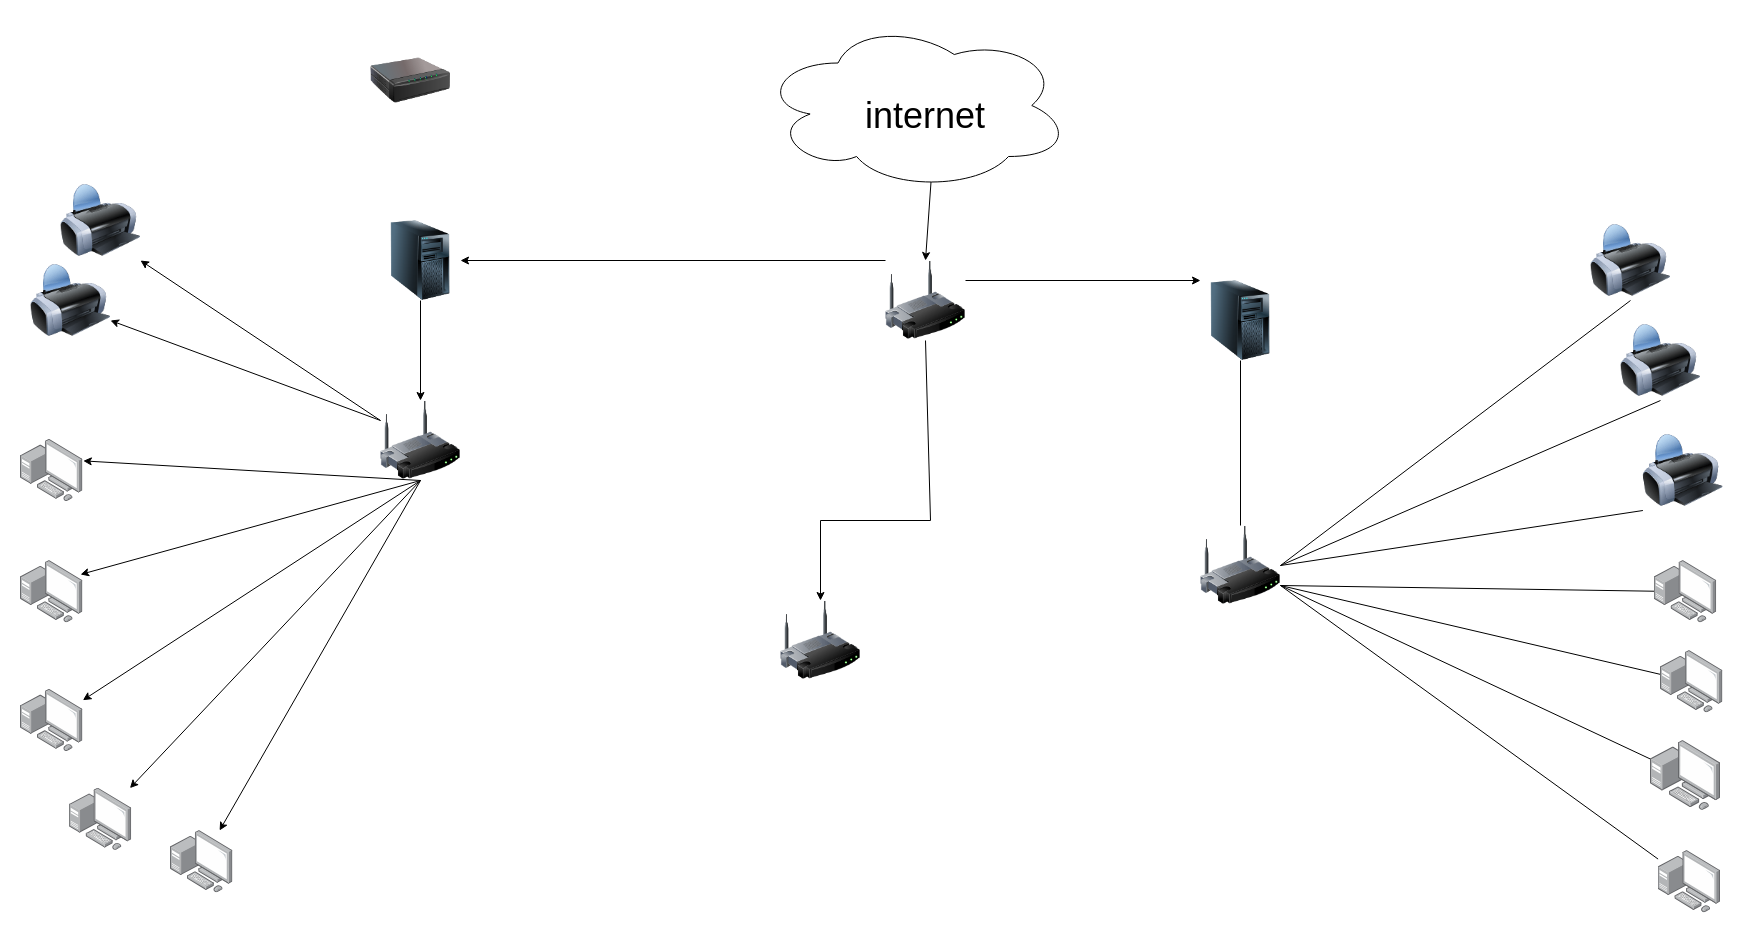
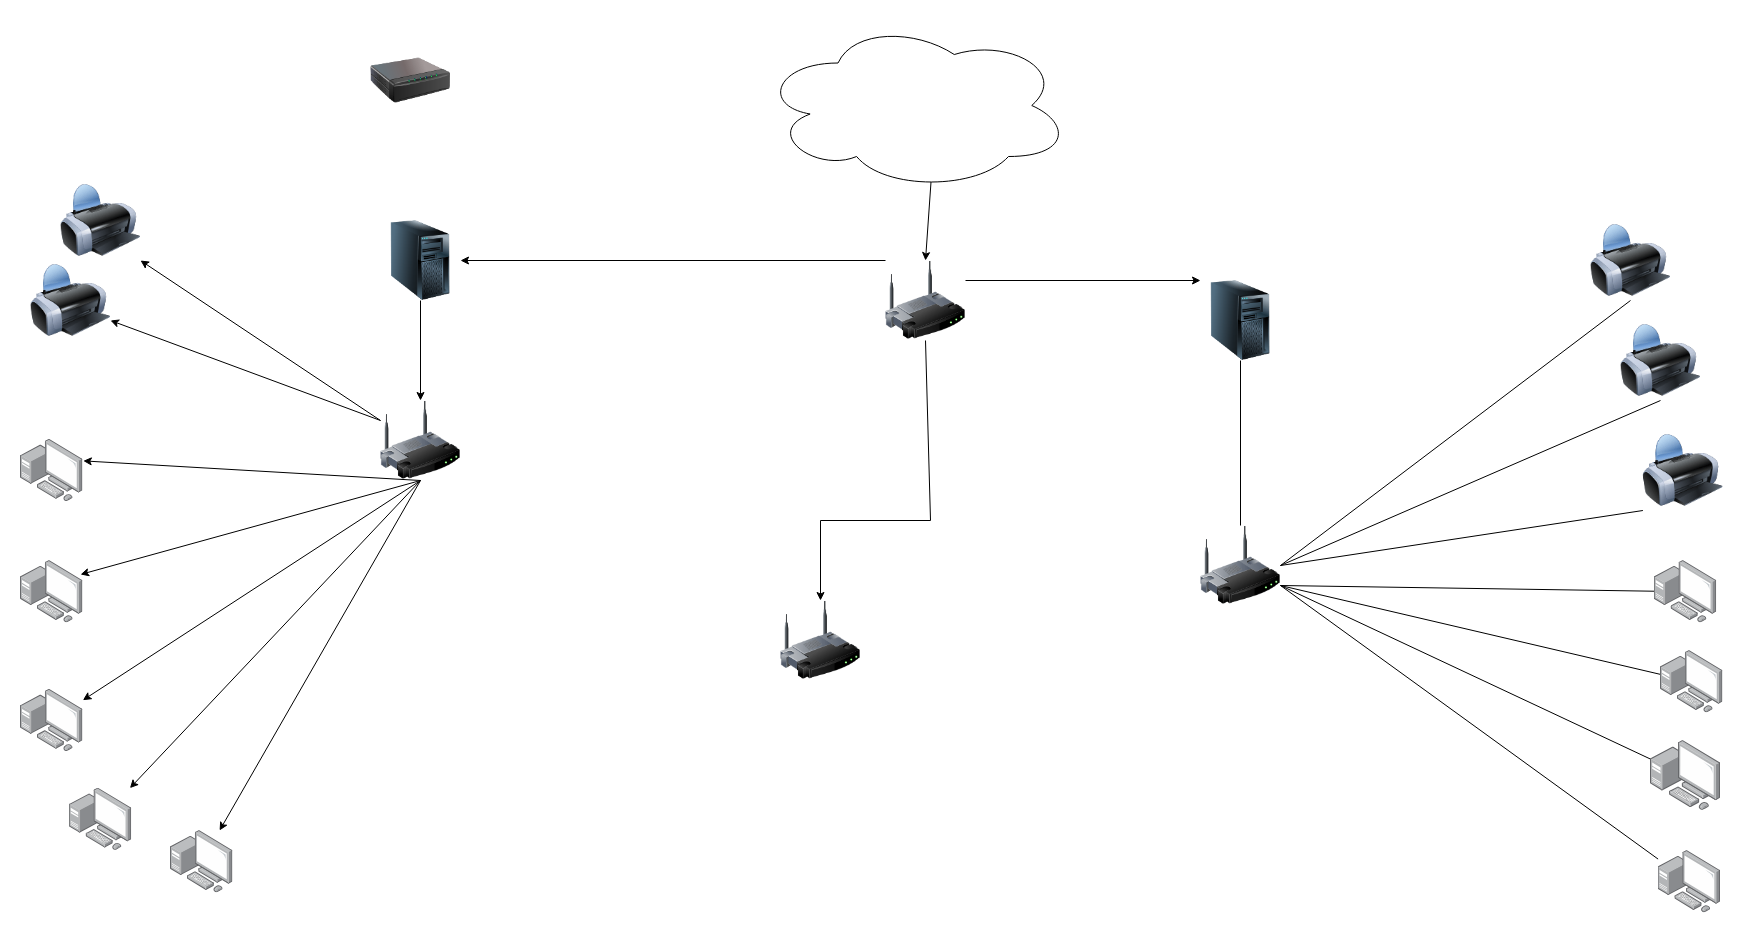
  <mxCell id="0" />
  <mxCell id="1" parent="0" />
  <mxCell id="2" style="edgeStyle=none;rounded=0;orthogonalLoop=1;jettySize=auto;html=1;exitX=0.55;exitY=0.95;exitDx=0;exitDy=0;exitPerimeter=0;entryX=0.5;entryY=0;entryDx=0;entryDy=0;" edge="1" parent="1" source="3" target="43"><mxGeometry relative="1" as="geometry" /></mxCell>
  <mxCell id="3" value="" style="ellipse;shape=cloud;whiteSpace=wrap;html=1;" vertex="1" parent="1"><mxGeometry x="760" width="310" height="170" as="geometry" y="20" /></mxCell>
- <mxCell id="4" value="internet" style="text;html=1;align=center;verticalAlign=middle;whiteSpace=wrap;rounded=0;fontSize=36;" vertex="1" parent="1"><mxGeometry x="840" y="100" width="170" height="30" as="geometry" /></mxCell>
  <mxCell id="5" style="edgeStyle=none;rounded=0;orthogonalLoop=1;jettySize=auto;html=1;exitX=0.5;exitY=1;exitDx=0;exitDy=0;entryX=0.5;entryY=0;entryDx=0;entryDy=0;endArrow=none;endFill=0;" edge="1" parent="1" source="6" target="14"><mxGeometry relative="1" as="geometry" /></mxCell>
  <mxCell id="6" value="" style="image;html=1;image=img/lib/clip_art/computers/Server_Tower_128x128.png" vertex="1" parent="1"><mxGeometry x="1200" y="280" width="80" height="80" as="geometry" /></mxCell>
  <mxCell id="7" style="edgeStyle=none;rounded=0;orthogonalLoop=1;jettySize=auto;html=1;exitX=1;exitY=0.75;exitDx=0;exitDy=0;endArrow=none;endFill=0;" edge="1" parent="1" source="14" target="21"><mxGeometry relative="1" as="geometry" /></mxCell>
  <mxCell id="8" style="edgeStyle=none;rounded=0;orthogonalLoop=1;jettySize=auto;html=1;exitX=1;exitY=0.75;exitDx=0;exitDy=0;endArrow=none;endFill=0;" edge="1" parent="1" source="14" target="19"><mxGeometry relative="1" as="geometry" /></mxCell>
  <mxCell id="9" style="edgeStyle=none;rounded=0;orthogonalLoop=1;jettySize=auto;html=1;exitX=1;exitY=0.75;exitDx=0;exitDy=0;endArrow=none;endFill=0;" edge="1" parent="1" source="14" target="18"><mxGeometry relative="1" as="geometry" /></mxCell>
  <mxCell id="10" style="edgeStyle=none;rounded=0;orthogonalLoop=1;jettySize=auto;html=1;exitX=1;exitY=0.75;exitDx=0;exitDy=0;endArrow=none;endFill=0;" edge="1" parent="1" source="14" target="20"><mxGeometry relative="1" as="geometry" /></mxCell>
  <mxCell id="11" style="edgeStyle=none;rounded=0;orthogonalLoop=1;jettySize=auto;html=1;exitX=1;exitY=0.5;exitDx=0;exitDy=0;entryX=0;entryY=1;entryDx=0;entryDy=0;endArrow=none;endFill=0;" edge="1" parent="1" source="14" target="16"><mxGeometry relative="1" as="geometry" /></mxCell>
  <mxCell id="12" style="edgeStyle=none;rounded=0;orthogonalLoop=1;jettySize=auto;html=1;exitX=1;exitY=0.5;exitDx=0;exitDy=0;entryX=0.5;entryY=1;entryDx=0;entryDy=0;endArrow=none;endFill=0;" edge="1" parent="1" source="14" target="15"><mxGeometry relative="1" as="geometry" /></mxCell>
  <mxCell id="13" style="edgeStyle=none;rounded=0;orthogonalLoop=1;jettySize=auto;html=1;exitX=1;exitY=0.5;exitDx=0;exitDy=0;entryX=0.5;entryY=1;entryDx=0;entryDy=0;endArrow=none;endFill=0;" edge="1" parent="1" source="14" target="17"><mxGeometry relative="1" as="geometry" /></mxCell>
  <mxCell id="14" value="" style="image;html=1;image=img/lib/clip_art/networking/Wireless_Router_128x128.png" vertex="1" parent="1"><mxGeometry x="1200" y="525" width="80" height="80" as="geometry" /></mxCell>
  <mxCell id="15" value="" style="image;html=1;image=img/lib/clip_art/computers/Printer_128x128.png" vertex="1" parent="1"><mxGeometry x="1620" y="320" width="80" height="80" as="geometry" /></mxCell>
  <mxCell id="16" value="" style="image;html=1;image=img/lib/clip_art/computers/Printer_128x128.png" vertex="1" parent="1"><mxGeometry x="1642.4" y="430" width="80" height="80" as="geometry" /></mxCell>
  <mxCell id="17" value="" style="image;html=1;image=img/lib/clip_art/computers/Printer_128x128.png" vertex="1" parent="1"><mxGeometry x="1590" y="220" width="80" height="80" as="geometry" /></mxCell>
  <mxCell id="18" value="" style="image;points=[];aspect=fixed;html=1;align=center;shadow=0;dashed=0;image=img/lib/allied_telesis/computer_and_terminals/Personal_Computer_with_Server.svg;" vertex="1" parent="1"><mxGeometry x="1650" y="740" width="70" height="70" as="geometry" /></mxCell>
  <mxCell id="19" value="" style="image;points=[];aspect=fixed;html=1;align=center;shadow=0;dashed=0;image=img/lib/allied_telesis/computer_and_terminals/Personal_Computer_with_Server.svg;" vertex="1" parent="1"><mxGeometry x="1660" y="650" width="62.4" height="62.4" as="geometry" /></mxCell>
  <mxCell id="20" value="" style="image;points=[];aspect=fixed;html=1;align=center;shadow=0;dashed=0;image=img/lib/allied_telesis/computer_and_terminals/Personal_Computer_with_Server.svg;" vertex="1" parent="1"><mxGeometry x="1657.6" y="850" width="62.4" height="62.4" as="geometry" /></mxCell>
  <mxCell id="21" value="" style="image;points=[];aspect=fixed;html=1;align=center;shadow=0;dashed=0;image=img/lib/allied_telesis/computer_and_terminals/Personal_Computer_with_Server.svg;" vertex="1" parent="1"><mxGeometry x="1653.8" y="560" width="62.4" height="62.4" as="geometry" /></mxCell>
  <mxCell id="22" style="edgeStyle=none;rounded=0;orthogonalLoop=1;jettySize=auto;html=1;exitX=0.5;exitY=1;exitDx=0;exitDy=0;entryX=0.5;entryY=0;entryDx=0;entryDy=0;" edge="1" parent="1" source="23" target="29"><mxGeometry relative="1" as="geometry" /></mxCell>
  <mxCell id="23" value="" style="image;html=1;image=img/lib/clip_art/computers/Server_Tower_128x128.png" vertex="1" parent="1"><mxGeometry x="380" y="220" width="80" height="80" as="geometry" /></mxCell>
  <mxCell id="24" style="edgeStyle=none;rounded=0;orthogonalLoop=1;jettySize=auto;html=1;exitX=0;exitY=0.25;exitDx=0;exitDy=0;entryX=1;entryY=1;entryDx=0;entryDy=0;" edge="1" parent="1" source="29" target="31"><mxGeometry relative="1" as="geometry" /></mxCell>
  <mxCell id="25" style="edgeStyle=none;rounded=0;orthogonalLoop=1;jettySize=auto;html=1;exitX=0;exitY=0.25;exitDx=0;exitDy=0;entryX=1;entryY=0.75;entryDx=0;entryDy=0;" edge="1" parent="1" source="29" target="30"><mxGeometry relative="1" as="geometry" /></mxCell>
  <mxCell id="26" style="edgeStyle=none;rounded=0;orthogonalLoop=1;jettySize=auto;html=1;exitX=0.5;exitY=1;exitDx=0;exitDy=0;" edge="1" parent="1" source="29" target="34"><mxGeometry relative="1" as="geometry" /></mxCell>
  <mxCell id="27" style="edgeStyle=none;rounded=0;orthogonalLoop=1;jettySize=auto;html=1;exitX=0.5;exitY=1;exitDx=0;exitDy=0;" edge="1" parent="1" source="29" target="33"><mxGeometry relative="1" as="geometry" /></mxCell>
  <mxCell id="28" style="edgeStyle=none;rounded=0;orthogonalLoop=1;jettySize=auto;html=1;exitX=0.5;exitY=1;exitDx=0;exitDy=0;" edge="1" parent="1" source="29" target="32"><mxGeometry relative="1" as="geometry" /></mxCell>
  <mxCell id="29" value="" style="image;html=1;image=img/lib/clip_art/networking/Wireless_Router_128x128.png" vertex="1" parent="1"><mxGeometry x="380" y="400" width="80" height="80" as="geometry" /></mxCell>
  <mxCell id="30" value="" style="image;html=1;image=img/lib/clip_art/computers/Printer_128x128.png" vertex="1" parent="1"><mxGeometry x="30" y="260" width="80" height="80" as="geometry" /></mxCell>
  <mxCell id="31" value="" style="image;html=1;image=img/lib/clip_art/computers/Printer_128x128.png" vertex="1" parent="1"><mxGeometry x="60" y="180" width="80" height="80" as="geometry" /></mxCell>
  <mxCell id="32" value="" style="image;points=[];aspect=fixed;html=1;align=center;shadow=0;dashed=0;image=img/lib/allied_telesis/computer_and_terminals/Personal_Computer_with_Server.svg;" vertex="1" parent="1"><mxGeometry x="170" y="830" width="62.4" height="62.4" as="geometry" /></mxCell>
  <mxCell id="33" value="" style="image;points=[];aspect=fixed;html=1;align=center;shadow=0;dashed=0;image=img/lib/allied_telesis/computer_and_terminals/Personal_Computer_with_Server.svg;" vertex="1" parent="1"><mxGeometry x="68.8" y="787.6" width="62.4" height="62.4" as="geometry" /></mxCell>
  <mxCell id="34" value="" style="image;points=[];aspect=fixed;html=1;align=center;shadow=0;dashed=0;image=img/lib/allied_telesis/computer_and_terminals/Personal_Computer_with_Server.svg;" vertex="1" parent="1"><mxGeometry x="20" y="688.8" width="62.4" height="62.4" as="geometry" /></mxCell>
  <mxCell id="35" value="" style="image;points=[];aspect=fixed;html=1;align=center;shadow=0;dashed=0;image=img/lib/allied_telesis/computer_and_terminals/Personal_Computer_with_Server.svg;" vertex="1" parent="1"><mxGeometry x="20" y="560" width="62.4" height="62.4" as="geometry" /></mxCell>
  <mxCell id="36" value="" style="image;points=[];aspect=fixed;html=1;align=center;shadow=0;dashed=0;image=img/lib/allied_telesis/computer_and_terminals/Personal_Computer_with_Server.svg;" vertex="1" parent="1"><mxGeometry x="20" y="438.8" width="62.4" height="62.4" as="geometry" /></mxCell>
  <mxCell id="37" style="edgeStyle=none;rounded=0;orthogonalLoop=1;jettySize=auto;html=1;exitX=0.5;exitY=1;exitDx=0;exitDy=0;entryX=1.006;entryY=0.346;entryDx=0;entryDy=0;entryPerimeter=0;" edge="1" parent="1" source="29" target="36"><mxGeometry relative="1" as="geometry" /></mxCell>
  <mxCell id="38" style="edgeStyle=none;rounded=0;orthogonalLoop=1;jettySize=auto;html=1;exitX=0.5;exitY=1;exitDx=0;exitDy=0;entryX=0.962;entryY=0.224;entryDx=0;entryDy=0;entryPerimeter=0;" edge="1" parent="1" source="29" target="35"><mxGeometry relative="1" as="geometry" /></mxCell>
  <mxCell id="39" value="" style="image;html=1;image=img/lib/clip_art/networking/Print_Server_128x128.png" vertex="1" parent="1"><mxGeometry x="370" y="40" width="80" height="80" as="geometry" /></mxCell>
  <mxCell id="40" style="edgeStyle=none;rounded=0;orthogonalLoop=1;jettySize=auto;html=1;exitX=0;exitY=0;exitDx=0;exitDy=0;entryX=1;entryY=0.5;entryDx=0;entryDy=0;" edge="1" parent="1" source="43" target="23"><mxGeometry relative="1" as="geometry" /></mxCell>
  <mxCell id="41" style="edgeStyle=none;rounded=0;orthogonalLoop=1;jettySize=auto;html=1;exitX=1;exitY=0.25;exitDx=0;exitDy=0;entryX=0;entryY=0;entryDx=0;entryDy=0;" edge="1" parent="1" source="43" target="6"><mxGeometry relative="1" as="geometry" /></mxCell>
  <mxCell id="42" style="edgeStyle=none;rounded=0;orthogonalLoop=1;jettySize=auto;html=1;exitX=0.5;exitY=1;exitDx=0;exitDy=0;entryX=0.5;entryY=0;entryDx=0;entryDy=0;" edge="1" parent="1" source="43" target="44"><mxGeometry relative="1" as="geometry"><mxPoint x="800" y="520" as="targetPoint" /><Array as="points"><mxPoint x="930" y="520" /><mxPoint x="820" y="520" /></Array></mxGeometry></mxCell>
  <mxCell id="43" value="" style="image;html=1;image=img/lib/clip_art/networking/Wireless_Router_128x128.png" vertex="1" parent="1"><mxGeometry x="885" y="260" width="80" height="80" as="geometry" /></mxCell>
  <mxCell id="44" value="" style="image;html=1;image=img/lib/clip_art/networking/Wireless_Router_128x128.png" vertex="1" parent="1"><mxGeometry x="780" y="600" width="80" height="80" as="geometry" /></mxCell>
